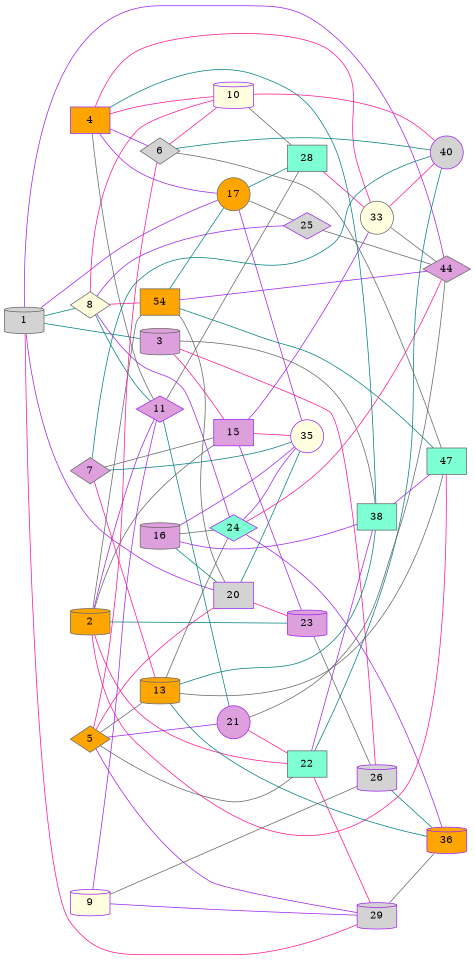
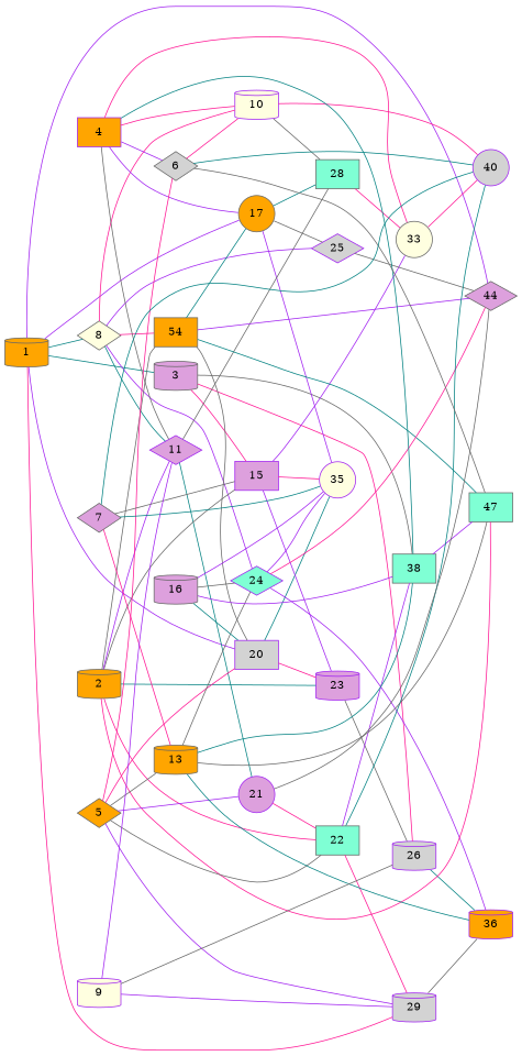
  graph {
    rankdir=LR
    node [color=gray40 fillcolor=plum shape=cylinder style=filled]
    edge [color=purple]
-   1 [fillcolor=lightgrey super="+31"]
+   1 [fillcolor=orange super="+31"]
    3
    8 [fillcolor=lightyellow shape=diamond super="+45"]
    17 [fillcolor=orange shape=circle super="+34"]
    20 [color=purple fillcolor=lightgrey shape=box super="+39"]
    29 [color=purple fillcolor=lightgrey super="+32"]
    44 [shape=diamond super="+48"]
    15 [color=purple shape=box super="+52"]
    26 [color=purple fillcolor=lightgrey]
    38 [fillcolor=aquamarine shape=box super="+54"]
    11 [color=purple shape=diamond super="+42"]
    n12 [fillcolor=orange label=54 shape=box super="+37"]
    10 [color=purple fillcolor=lightyellow super="+19"]
    24 [color=purple fillcolor=aquamarine shape=diamond super="+43"]
    25 [color=purple fillcolor=lightgrey shape=diamond]
    35 [color=purple fillcolor=lightyellow shape=circle super="+49"]
    28 [fillcolor=aquamarine shape=box]
    23 [color=purple]
    36 [color=purple fillcolor=orange]
    2 [fillcolor=orange super="+18"]
    22 [fillcolor=aquamarine shape=box super="+50"]
    47 [fillcolor=aquamarine shape=box super="+51"]
    21 [color=purple shape=circle]
    33 [fillcolor=lightyellow shape=circle super="+53"]
    40 [color=purple fillcolor=lightgrey shape=circle super="+46"]
    4 [color=purple fillcolor=orange shape=box super="+12"]
    6 [fillcolor=lightgrey shape=diamond super="+30"]
    5 [fillcolor=orange shape=diamond super="+41"]
    13 [fillcolor=orange super="+27"]
    7 [shape=diamond]
    9 [color=purple fillcolor=lightyellow]
    16
    1 -- 3 [color=teal]
    1 -- 8 [color=teal]
    1 -- 17
    1 -- 20
    1 -- 29 [color=deeppink]
    1 -- 44
    3 -- 15 [color=deeppink]
    3 -- 26 [color=deeppink]
    3 -- 38 [color=gray40]
    8 -- 11 [color=teal]
    8 -- n12 [color=deeppink]
    8 -- 10 [color=deeppink]
    8 -- 24
    8 -- 25
    17 -- 25 [color=gray40]
    17 -- 35
    17 -- 28 [color=teal]
    20 -- 35 [color=teal]
    20 -- 23 [color=deeppink]
    29 -- 36 [color=gray40]
    15 -- 35 [color=deeppink]
    15 -- 23
    15 -- 33
    26 -- 36 [color=teal]
    38 -- 47
    11 -- 28 [color=gray40]
    11 -- 21 [color=teal]
    n12 -- 17 [color=teal]
    n12 -- 20 [color=gray40]
    n12 -- 44
    n12 -- 47 [color=teal]
    10 -- 28 [color=gray40]
    10 -- 40 [color=deeppink weight=2]
    24 -- 44 [color=deeppink]
    24 -- 35
    24 -- 36
    25 -- 44 [color=gray40]
    28 -- 33 [color=deeppink]
    23 -- 26 [color=gray40]
    2 -- 15 [color=gray40]
    2 -- 11
    2 -- n12 [color=gray40]
    2 -- 23 [color=teal]
    2 -- 22 [color=deeppink]
    2 -- 47 [color=deeppink]
    22 -- 29 [color=deeppink]
    22 -- 38
    22 -- 40 [color=teal]
    21 -- 44 [color=gray40]
    21 -- 22 [color=deeppink]
-   33 -- 44 [color=gray40]
    33 -- 40 [color=deeppink]
    4 -- 17
    4 -- 38 [color=teal]
    4 -- 11 [color=gray40]
    4 -- 10 [color=deeppink]
    4 -- 33 [color=deeppink]
    4 -- 6
    6 -- 10 [color=deeppink]
    6 -- 47 [color=gray40 weight=2]
    6 -- 40 [color=teal]
    5 -- 20 [color=deeppink]
    5 -- 29
    5 -- 22 [color=gray40]
    5 -- 21
    5 -- 6 [color=deeppink]
    5 -- 13 [color=gray40]
    13 -- 38 [color=teal]
    13 -- 24 [color=gray40]
    13 -- 36 [color=teal]
    13 -- 47 [color=gray40]
    7 -- 15 [color=gray40]
    7 -- 35 [color=teal]
    7 -- 40 [color=teal]
    7 -- 13 [color=deeppink]
    9 -- 29 [weight=2]
    9 -- 26 [color=gray40]
    9 -- 11
    16 -- 20 [color=teal]
    16 -- 38
    16 -- 24 [color=gray40]
    16 -- 35
  }
